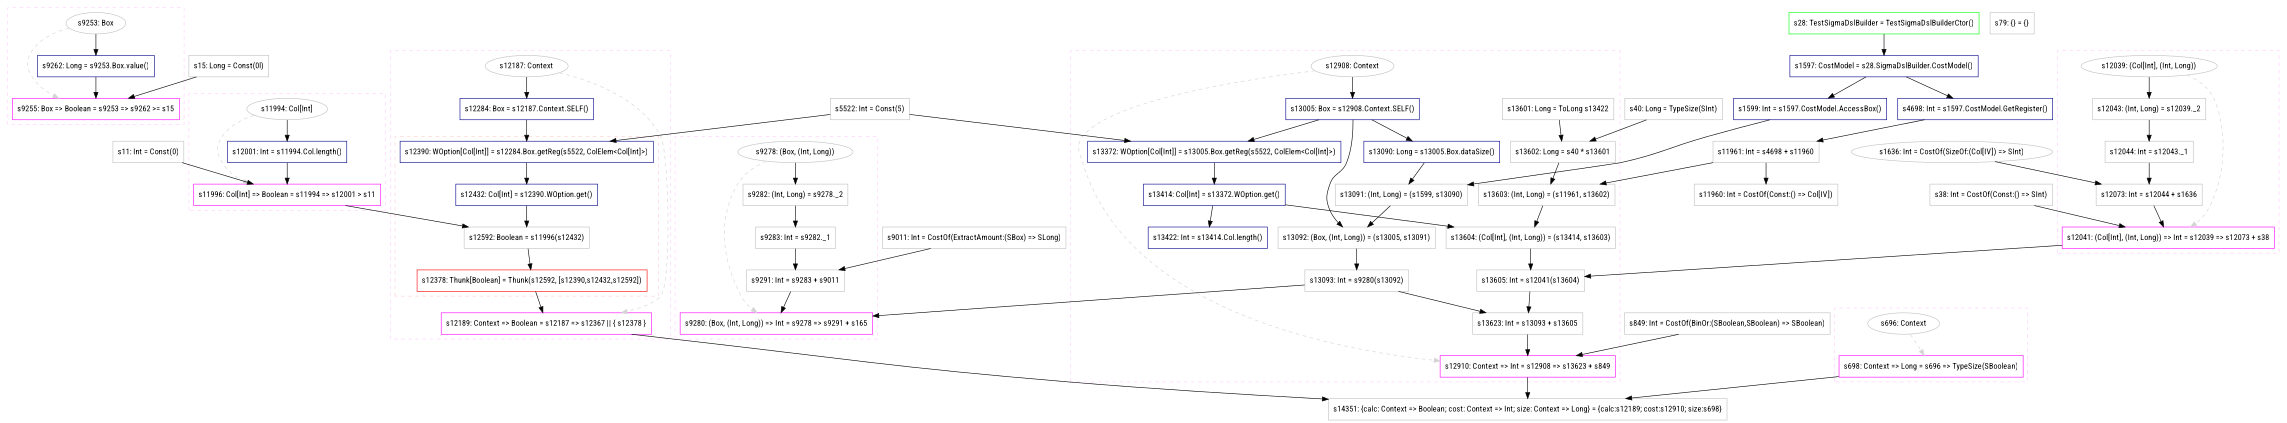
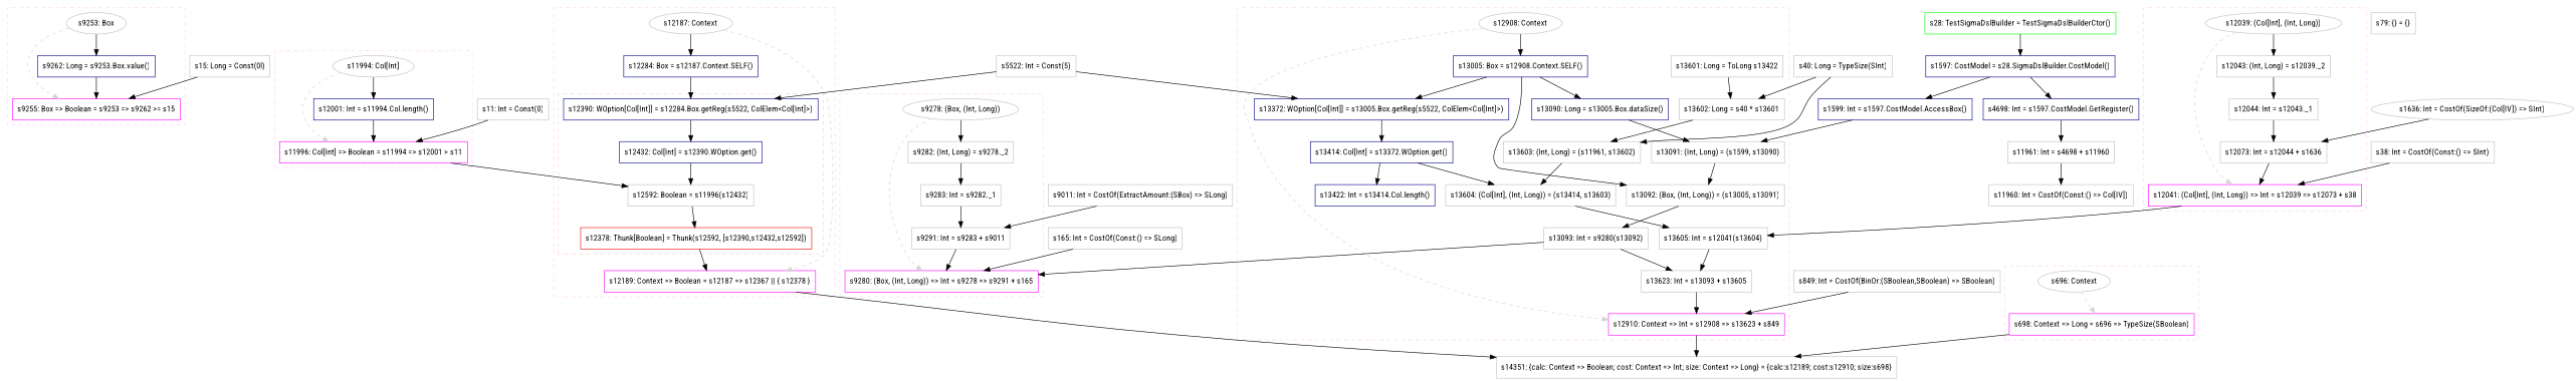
  digraph {
    concentrate=true
    fontname="Roboto Condensed"
    node [color=gray fillcolor=white fontname="Roboto Condensed" shape=box style=filled]
    edge [fontname="Roboto Condensed" style=solid]
    n1 [label="s9253: Box" shape=oval]
    n2 [color=magenta label="s9255: Box => Boolean = s9253 => s9262 >= s15"]
    n3 [color=darkblue label="s9262: Long = s9253.Box.value()"]
    n4 [label="s11994: Col[Int]" shape=oval]
    n5 [color=magenta label="s11996: Col[Int] => Boolean = s11994 => s12001 > s11"]
    n6 [color=darkblue label="s12001: Int = s11994.Col.length()"]
    n7 [label="s12187: Context" shape=oval]
    n8 [color=magenta label="s12189: Context => Boolean = s12187 => s12367 || { s12378 }"]
    n9 [color=red label="s12378: Thunk[Boolean] = Thunk(s12592, [s12390,s12432,s12592])"]
    n10 [color=darkblue label="s12390: WOption[Col[Int]] = s12284.Box.getReg(s5522, ColElem<Col[Int]>)"]
    n11 [color=darkblue label="s12432: Col[Int] = s12390.WOption.get()"]
    n12 [label="s12592: Boolean = s11996(s12432)"]
    n13 [color=darkblue label="s12284: Box = s12187.Context.SELF()"]
    n14 [label="s12039: (Col[Int], (Int, Long))" shape=oval]
    n15 [color=magenta label="s12041: (Col[Int], (Int, Long)) => Int = s12039 => s12073 + s38"]
    n16 [label="s12043: (Int, Long) = s12039._2"]
    n17 [label="s12044: Int = s12043._1"]
    n18 [label="s12073: Int = s12044 + s1636"]
    n19 [label="s9278: (Box, (Int, Long))" shape=oval]
    n20 [color=magenta label="s9280: (Box, (Int, Long)) => Int = s9278 => s9291 + s165"]
    n21 [label="s9282: (Int, Long) = s9278._2"]
    n22 [label="s9283: Int = s9282._1"]
    n23 [label="s9291: Int = s9283 + s9011"]
    n24 [label="s12908: Context" shape=oval]
    n25 [color=magenta label="s12910: Context => Int = s12908 => s13623 + s849"]
    n26 [color=darkblue label="s13005: Box = s12908.Context.SELF()"]
    n27 [color=darkblue label="s13090: Long = s13005.Box.dataSize()"]
    n28 [label="s13091: (Int, Long) = (s1599, s13090)"]
    n29 [label="s13092: (Box, (Int, Long)) = (s13005, s13091)"]
    n30 [label="s13093: Int = s9280(s13092)"]
    n31 [color=darkblue label="s13372: WOption[Col[Int]] = s13005.Box.getReg(s5522, ColElem<Col[Int]>)"]
    n32 [color=darkblue label="s13414: Col[Int] = s13372.WOption.get()"]
    n33 [color=darkblue label="s13422: Int = s13414.Col.length()"]
    n34 [label="s13601: Long = ToLong s13422"]
    n35 [label="s13602: Long = s40 * s13601"]
    n36 [label="s13603: (Int, Long) = (s11961, s13602)"]
    n37 [label="s13604: (Col[Int], (Int, Long)) = (s13414, s13603)"]
    n38 [label="s13605: Int = s12041(s13604)"]
    n39 [label="s13623: Int = s13093 + s13605"]
    n40 [label="s696: Context" shape=oval]
    n41 [color=magenta label="s698: Context => Long = s696 => TypeSize(SBoolean)"]
    n42 [label="s14351: {calc: Context => Boolean; cost: Context => Int; size: Context => Long} = {calc:s12189; cost:s12910; size:s698}"]
    n43 [label="s15: Long = Const(0l)"]
    n44 [label="s11: Int = Const(0)"]
    n45 [label="s5522: Int = Const(5)"]
    n46 [label="s1636: Int = CostOf(SizeOf:(Col[IV]) => SInt)" shape=ellipse]
    n47 [label="s38: Int = CostOf(Const:() => SInt)"]
    n48 [label="s849: Int = CostOf(BinOr:(SBoolean,SBoolean) => SBoolean)"]
    n49 [color=green label="s28: TestSigmaDslBuilder = TestSigmaDslBuilderCtor()"]
    n50 [color=darkblue label="s1597: CostModel = s28.SigmaDslBuilder.CostModel()"]
    n51 [color=darkblue label="s4698: Int = s1597.CostModel.GetRegister()"]
    n52 [color=darkblue label="s1599: Int = s1597.CostModel.AccessBox()"]
    n53 [label="s11961: Int = s4698 + s11960"]
    n54 [label="s11960: Int = CostOf(Const:() => Col[IV])"]
+   n55 [label="s165: Int = CostOf(Const:() => SLong)"]
    n56 [label="s9011: Int = CostOf(ExtractAmount:(SBox) => SLong)"]
    n57 [label="s40: Long = TypeSize(SInt)"]
    n58 [label="s79: {} = {}"]
    subgraph cluster_1 {
      color="#FFCCFF"
      style=dashed
      n3
      subgraph sub_2 {
        color="#FFCCFF"
        rank=source
        style=dashed
        n1
      }
      subgraph sub_3 {
        color="#FFCCFF"
        rank=sink
        style=dashed
        n2
      }
    }
    subgraph cluster_4 {
      color="#FFCCFF"
      style=dashed
      n6
      subgraph sub_5 {
        color="#FFCCFF"
        rank=source
        style=dashed
        n4
      }
      subgraph sub_6 {
        color="#FFCCFF"
        rank=sink
        style=dashed
        n5
      }
    }
    subgraph cluster_7 {
      color="#FFCCFF"
      style=dashed
      n13
      subgraph sub_8 {
        color="#FFCCFF"
        rank=source
        style=dashed
        n7
      }
      subgraph sub_9 {
        color="#FFCCFF"
        rank=sink
        style=dashed
        n8
      }
      subgraph cluster_10 {
        color="#FFCCCC"
        style=dashed
        n10
        n11
        n12
        subgraph sub_11 {
          color="#FFCCCC"
          rank=sink
          style=dashed
          n9
        }
      }
    }
    subgraph cluster_12 {
      color="#FFCCFF"
      style=dashed
      n16
      n17
      n18
      subgraph sub_13 {
        color="#FFCCFF"
        rank=source
        style=dashed
        n14
      }
      subgraph sub_14 {
        color="#FFCCFF"
        rank=sink
        style=dashed
        n15
      }
    }
    subgraph cluster_15 {
      color="#FFCCFF"
      style=dashed
      n21
      n22
      n23
      subgraph sub_16 {
        color="#FFCCFF"
        rank=source
        style=dashed
        n19
      }
      subgraph sub_17 {
        color="#FFCCFF"
        rank=sink
        style=dashed
        n20
      }
    }
    subgraph cluster_18 {
      color="#FFCCFF"
      style=dashed
      n26
      n27
      n28
      n29
      n30
      n31
      n32
      n33
      n34
      n35
      n36
      n37
      n38
      n39
      subgraph sub_19 {
        color="#FFCCFF"
        rank=source
        style=dashed
        n24
      }
      subgraph sub_20 {
        color="#FFCCFF"
        rank=sink
        style=dashed
        n25
      }
    }
    subgraph cluster_21 {
      color="#FFCCFF"
      style=dashed
      subgraph sub_22 {
        color="#FFCCFF"
        rank=source
        style=dashed
        n40
      }
      subgraph sub_23 {
        color="#FFCCFF"
        rank=sink
        style=dashed
        n41
      }
    }
    n1 -> n2 [color=lightgray style=dashed weight=0]
    n1 -> n3
    n3 -> n2
    n4 -> n5 [color=lightgray style=dashed weight=0]
    n4 -> n6
    n5 -> n12
    n6 -> n5
    n7 -> n8 [color=lightgray style=dashed weight=0]
    n7 -> n13
    n8 -> n42
    n9 -> n8
    n10 -> n11
    n11 -> n12
    n12 -> n9
    n13 -> n10
    n14 -> n15 [color=lightgray style=dashed weight=0]
    n14 -> n16
    n15 -> n38
    n16 -> n17
    n17 -> n18
    n18 -> n15
    n19 -> n20 [color=lightgray style=dashed weight=0]
    n19 -> n21
    n21 -> n22
    n22 -> n23
    n23 -> n20
    n24 -> n25 [color=lightgray style=dashed weight=0]
    n24 -> n26
    n25 -> n42
    n26 -> n27
    n26 -> n29
    n26 -> n31
    n27 -> n28
    n28 -> n29
    n29 -> n30
    n30 -> n20
    n30 -> n39
    n31 -> n32
    n32 -> n33
    n32 -> n37
    n34 -> n35
    n35 -> n36
    n36 -> n37
    n37 -> n38
    n38 -> n39
    n39 -> n25
    n40 -> n41 [color=lightgray style=dashed weight=0]
    n41 -> n42
    n43 -> n2
    n44 -> n5
    n45 -> n10
    n45 -> n31
    n46 -> n18
    n47 -> n15
    n48 -> n25
    n49 -> n50
    n50 -> n51
    n50 -> n52
    n51 -> n53
    n52 -> n28
-   n53 -> n36
+   n57 -> n36
    n53 -> n54
+   n55 -> n20
    n56 -> n23
    n57 -> n35
  }
